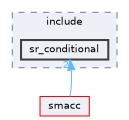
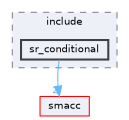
  digraph {
    compound=true
    node [fillcolor="#edf0f7" fontname=Helvetica fontsize=10 shape=box]
    n1 [color=grey25 height=0.2 label=sr_conditional style="filled,bold" width=0.4]
    n2 [color=red height=0.2 label=smacc style=filled width=0.4]
    subgraph cluster_1 {
      bgcolor="#edf0f7"
      fontname=Helvetica
      fontsize=10
      label=include
      pencolor=grey50
      style="filled,dashed"
      n1
    }
-   n2 -> n1 [color=steelblue1 fontcolor=steelblue1 fontname=Helvetica fontsize=10 headlabel=2 labeldistance=1.5 labelfontname=Helvetica labelfontsize=10]
+   n1 -> n2 [color=steelblue1 fontcolor=steelblue1 fontname=Helvetica fontsize=10 headlabel=2 labeldistance=1.5 labelfontname=Helvetica labelfontsize=10]
  }
